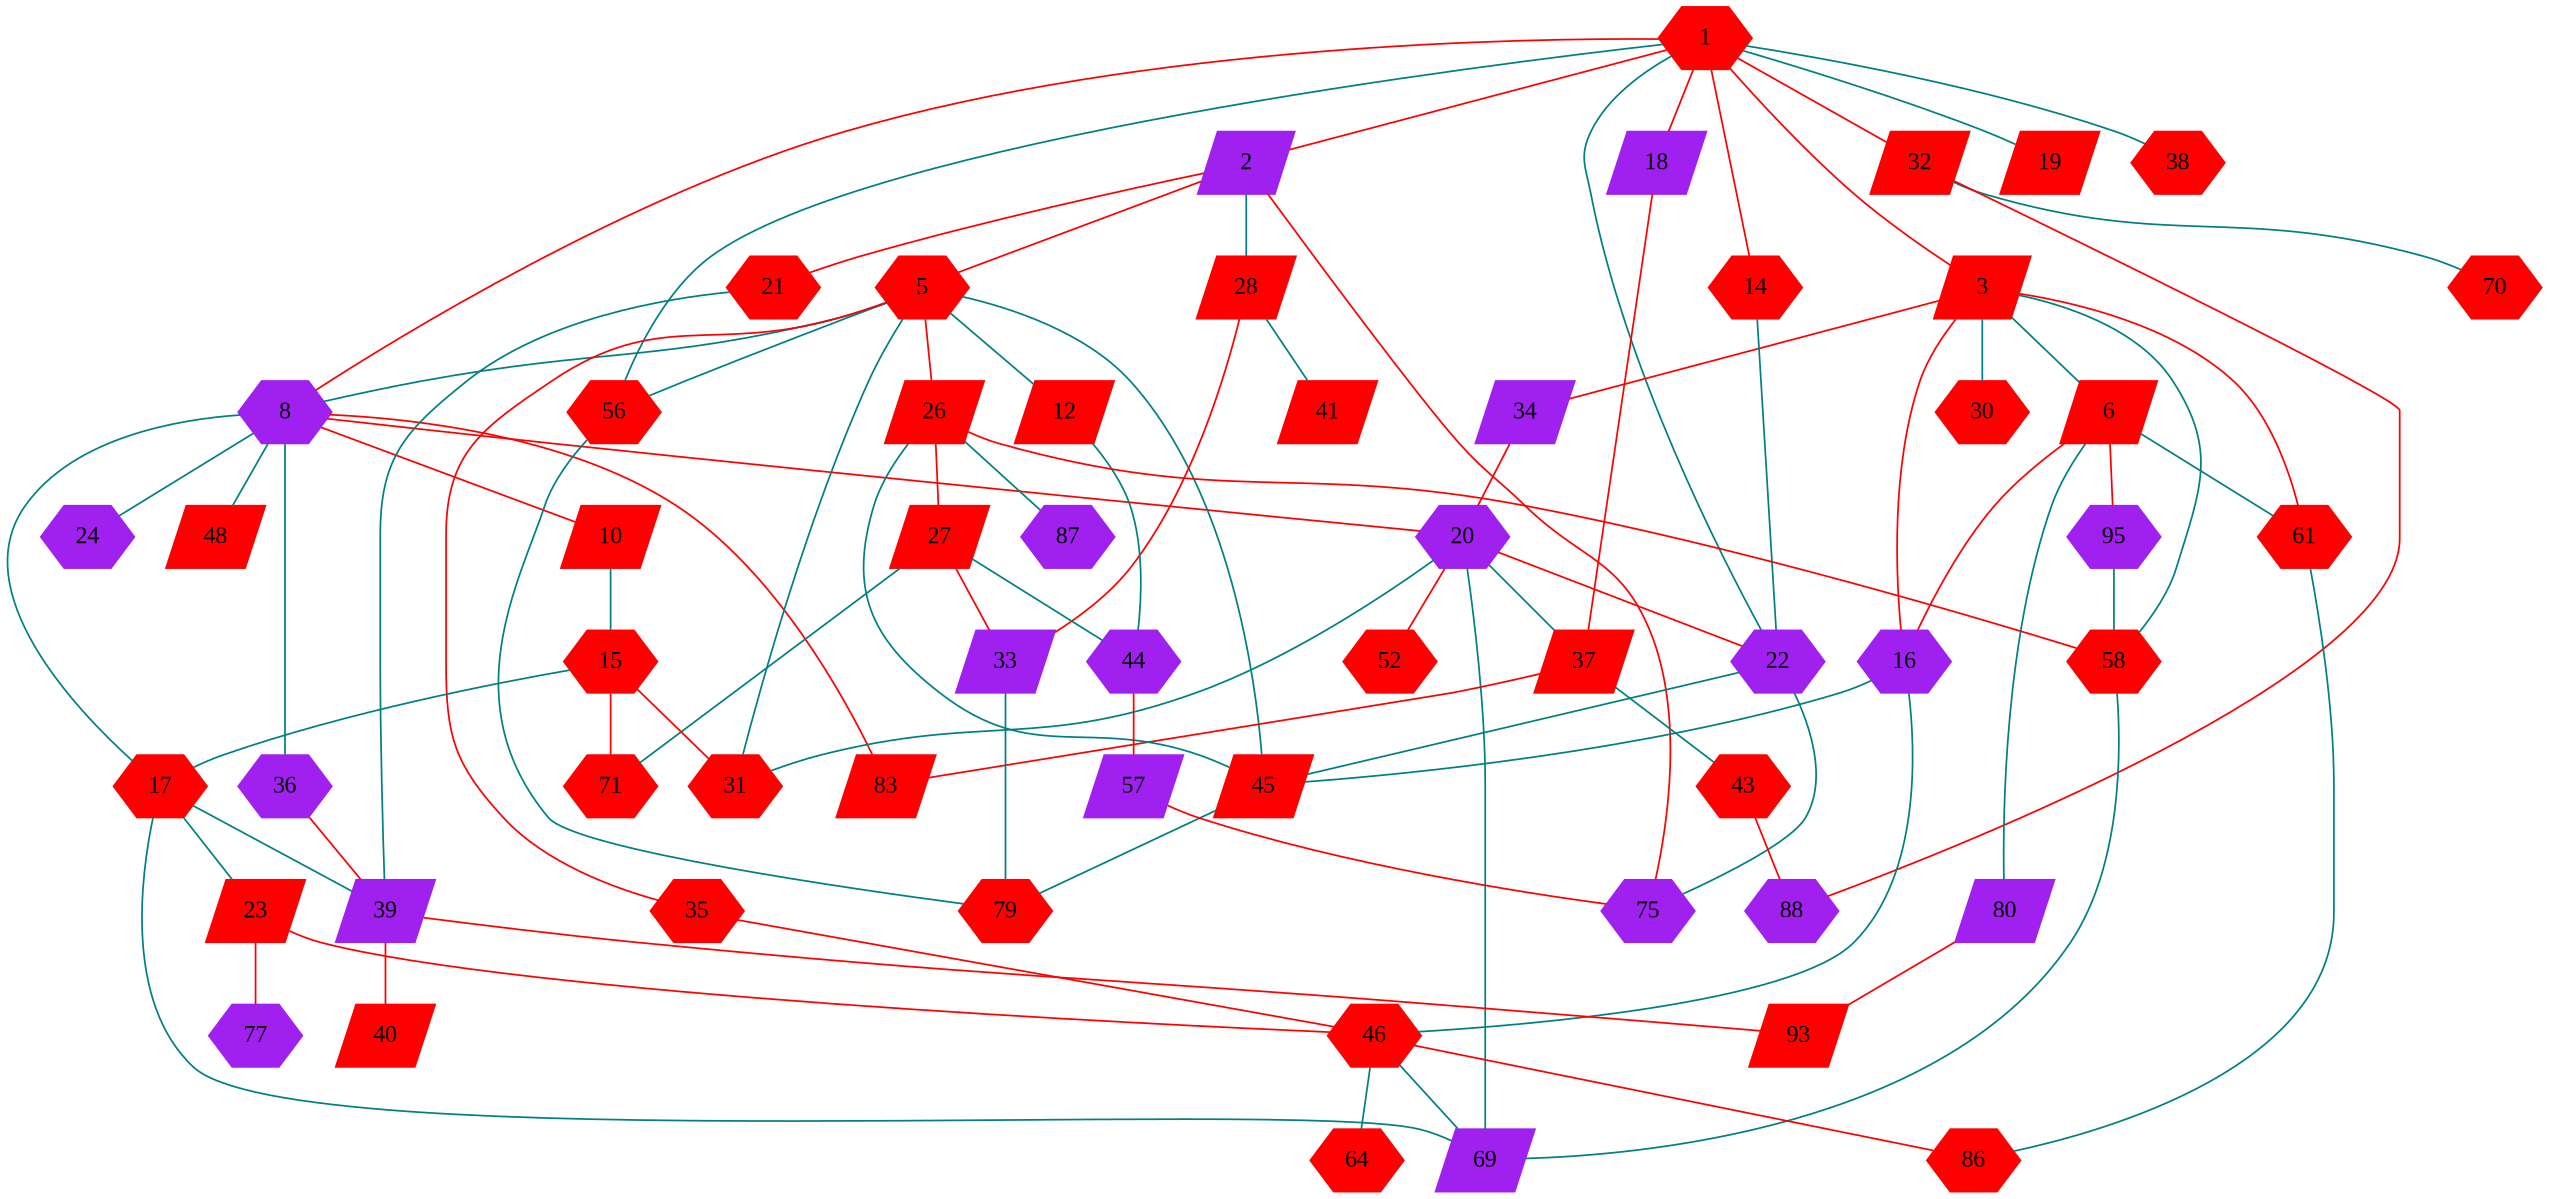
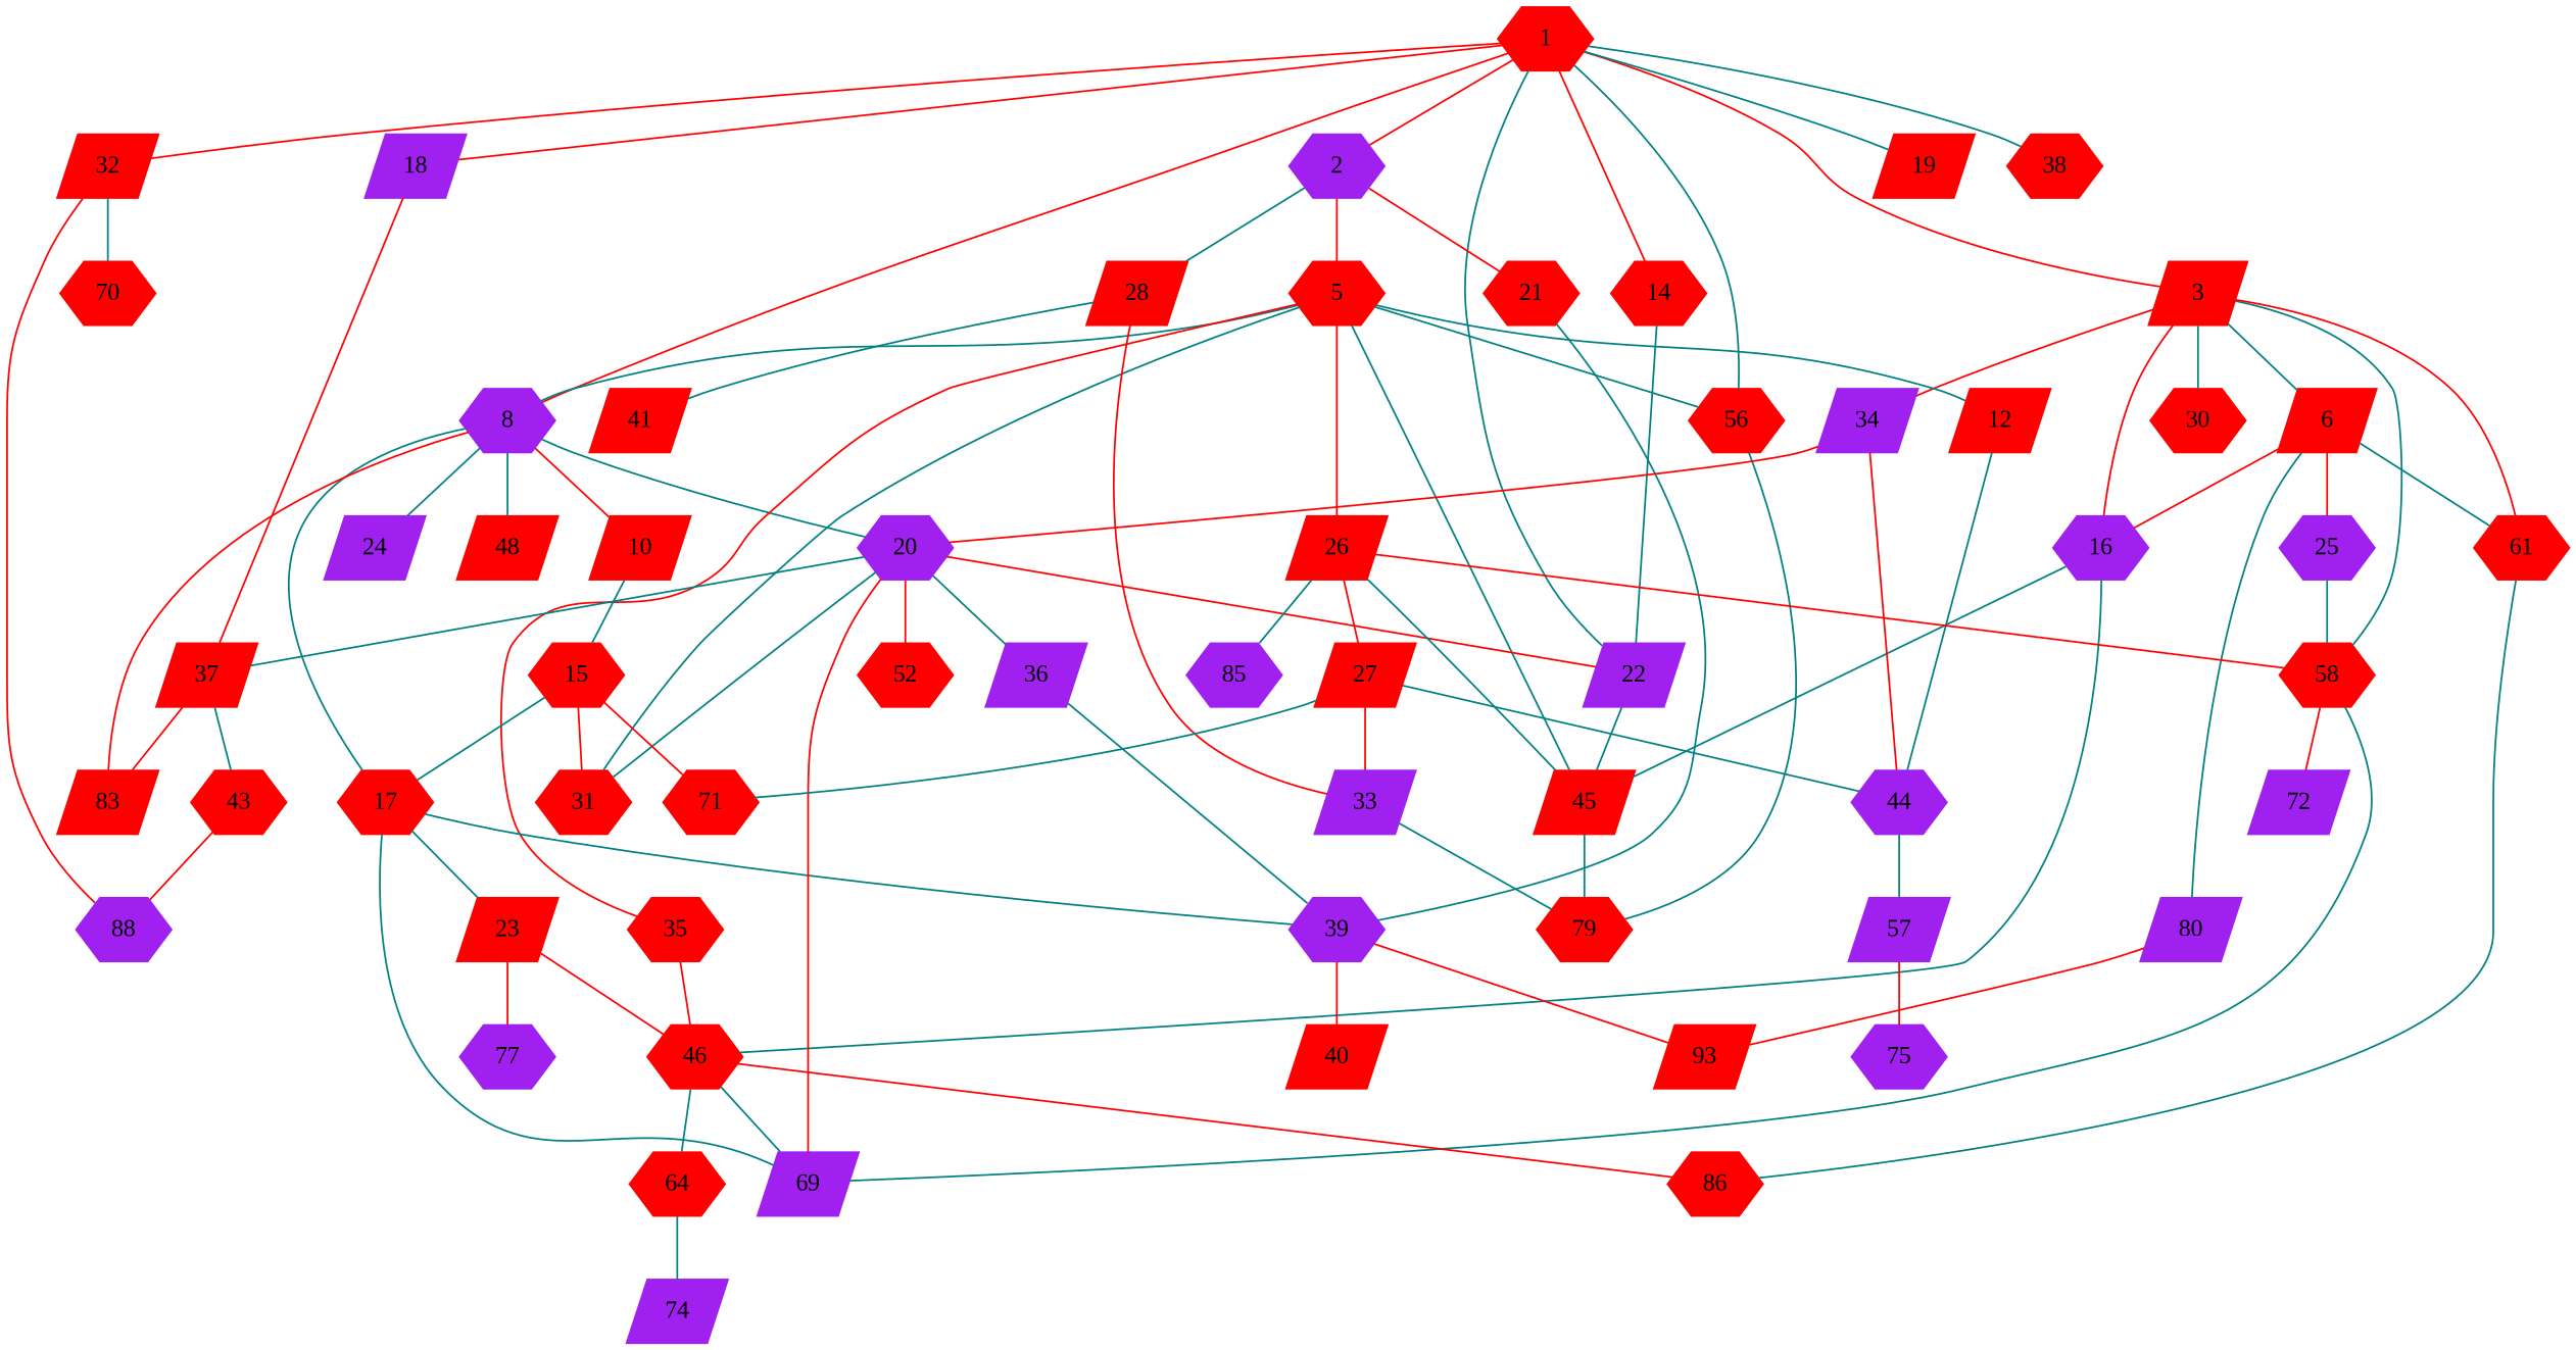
  graph {
    fontname="Liberation Serif"
    node [color=red fontname="Liberation Serif" shape=hexagon style=filled]
    edge [color=teal fontname="Liberation Serif"]
    1 [super="+9"]
-   2 [color=purple shape=parallelogram super="+11"]
+   2 [color=purple super="+11"]
    3 [shape=parallelogram super="+4"]
    8 [color=purple super="+13"]
    14
    18 [color=purple shape=parallelogram super="+91"]
    19 [shape=parallelogram]
-   22 [color=purple super="+80"]
+   22 [color=purple shape=parallelogram super="+80"]
    32 [shape=parallelogram super="+51"]
    38
    56 [super="+78"]
    5 [super="+53"]
    21 [super="+47"]
    28 [shape=parallelogram]
    75 [color=purple super="+81"]
    6 [shape=parallelogram super="+7"]
    16 [color=purple]
    30
    34 [color=purple shape=parallelogram]
    58 [super="+68"]
    61 [super="+90"]
    10 [shape=parallelogram super="+94"]
    17 [super="+50"]
    20 [color=purple super="+29"]
-   24 [color=purple super="+92"]
-   36 [color=purple]
+   24 [color=purple shape=parallelogram super="+92"]
+   36 [color=purple shape=parallelogram]
    48 [shape=parallelogram]
    83 [shape=parallelogram]
    37 [shape=parallelogram]
    45 [shape=parallelogram super="+85"]
    70
    88 [color=purple super="+89"]
    79
    12 [shape=parallelogram]
    26 [shape=parallelogram super="+55"]
    31 [super="+66"]
    35 [super="+54"]
-   39 [color=purple shape=parallelogram super="+42"]
+   39 [color=purple super="+42"]
    33 [color=purple shape=parallelogram super="+67"]
    41 [shape=parallelogram super="+49"]
-   25 [color=purple label=95]
+   25 [color=purple]
    n42 [color=purple label=80 shape=parallelogram super="+76"]
    46 [super="+59"]
    44 [color=purple]
    69 [color=purple shape=parallelogram super="+82"]
+   72 [color=purple shape=parallelogram]
    86
    27 [shape=parallelogram super="+62"]
-   87 [color=purple]
+   87 [color=purple label=85]
    93 [shape=parallelogram]
    15 [super="+73"]
    23 [shape=parallelogram super="+95"]
    52
    71
    57 [color=purple shape=parallelogram]
    64 [super="+65"]
    77 [color=purple]
    40 [shape=parallelogram]
    43 [super="+84"]
+   74 [color=purple shape=parallelogram]
    1 -- 2 [color=red]
    1 -- 3 [color=red]
    1 -- 8 [color=red]
    1 -- 14 [color=red]
    1 -- 18 [color=red]
    1 -- 19
    1 -- 22
    1 -- 32 [color=red]
    1 -- 38
    1 -- 56
    2 -- 5 [color=red]
    2 -- 21 [color=red]
    2 -- 28
-   2 -- 75 [color=red]
    3 -- 6
    3 -- 16 [color=red]
    3 -- 30
    3 -- 34 [color=red]
    3 -- 58
    3 -- 61 [color=red]
    8 -- 10 [color=red]
    8 -- 17
-   8 -- 20 [color=red]
+   8 -- 20
    8 -- 24
-   8 -- 36
+   20 -- 36
    8 -- 48
    8 -- 83 [color=red]
    14 -- 22
    18 -- 37 [color=red]
-   22 -- 75
    22 -- 45
    32 -- 70
    32 -- 88 [color=red]
    56 -- 79
    5 -- 8
    5 -- 56
    5 -- 45
    5 -- 12
    5 -- 26 [color=red]
    5 -- 31
    5 -- 35 [color=red]
    21 -- 39
    28 -- 33 [color=red]
    28 -- 41
    6 -- 16 [color=red]
    6 -- 61
    6 -- 25 [color=red]
    6 -- n42
    16 -- 45
    16 -- 46
    34 -- 20 [color=red]
+   34 -- 44 [color=red]
    58 -- 69
+   58 -- 72 [color=red]
    61 -- 86
    10 -- 15
    17 -- 39
    17 -- 69
    17 -- 23
    20 -- 22 [color=red]
    20 -- 37
    20 -- 31
-   20 -- 69
+   20 -- 69 [color=red]
    20 -- 52 [color=red]
-   36 -- 39 [color=red]
+   36 -- 39
    37 -- 83 [color=red]
    37 -- 43
    45 -- 79
    12 -- 44
    26 -- 58 [color=red]
    26 -- 45
    26 -- 27 [color=red]
    26 -- 87
    35 -- 46 [color=red]
    39 -- 93 [color=red]
    39 -- 40 [color=red]
    33 -- 79
    25 -- 58
    n42 -- 93 [color=red]
    46 -- 69
    46 -- 86 [color=red]
    46 -- 64
-   44 -- 57 [color=red]
+   44 -- 57
    27 -- 33 [color=red]
    27 -- 44
    27 -- 71
    15 -- 17
    15 -- 31 [color=red]
    15 -- 71 [color=red]
    23 -- 46 [color=red]
    23 -- 77 [color=red]
    57 -- 75 [color=red]
+   64 -- 74
    43 -- 88 [color=red]
  }
